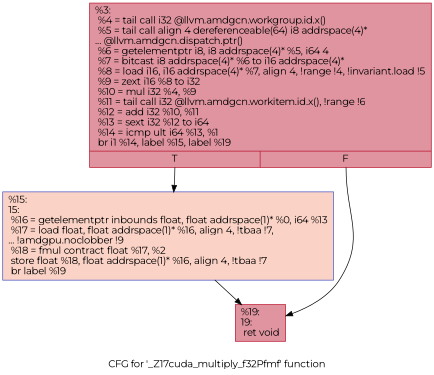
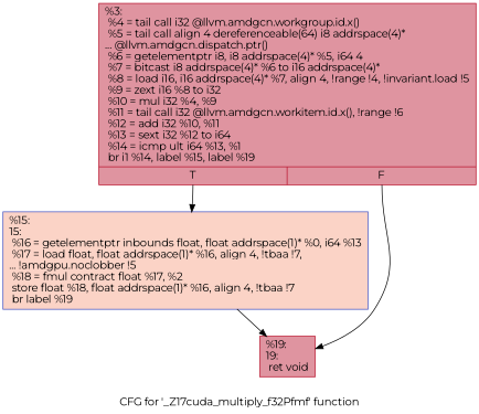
  digraph {
    label="CFG for '_Z17cuda_multiply_f32Pfmf' function"
    fontname=Montserrat
    node [color="#b70d28ff" fillcolor="#b70d2870" shape=record style=filled fontname=Montserrat]
    edge [fontname=Montserrat]
    n1 [label="{%3:\l  %4 = tail call i32 @llvm.amdgcn.workgroup.id.x()\l  %5 = tail call align 4 dereferenceable(64) i8 addrspace(4)*\l... @llvm.amdgcn.dispatch.ptr()\l  %6 = getelementptr i8, i8 addrspace(4)* %5, i64 4\l  %7 = bitcast i8 addrspace(4)* %6 to i16 addrspace(4)*\l  %8 = load i16, i16 addrspace(4)* %7, align 4, !range !4, !invariant.load !5\l  %9 = zext i16 %8 to i32\l  %10 = mul i32 %4, %9\l  %11 = tail call i32 @llvm.amdgcn.workitem.id.x(), !range !6\l  %12 = add i32 %10, %11\l  %13 = sext i32 %12 to i64\l  %14 = icmp ult i64 %13, %1\l  br i1 %14, label %15, label %19\l|{<s0>T|<s1>F}}"]
-   n2 [color="#3d50c3ff" fillcolor="#f59c7d70" label="{%15:\l15:                                               \l  %16 = getelementptr inbounds float, float addrspace(1)* %0, i64 %13\l  %17 = load float, float addrspace(1)* %16, align 4, !tbaa !7,\l... !amdgpu.noclobber !9\l  %18 = fmul contract float %17, %2\l  store float %18, float addrspace(1)* %16, align 4, !tbaa !7\l  br label %19\l}"]
+   n2 [color="#3d50c3ff" fillcolor="#f59c7d70" label="{%15:\l15:                                               \l  %16 = getelementptr inbounds float, float addrspace(1)* %0, i64 %13\l  %17 = load float, float addrspace(1)* %16, align 4, !tbaa !7,\l... !amdgpu.noclobber !5\l  %18 = fmul contract float %17, %2\l  store float %18, float addrspace(1)* %16, align 4, !tbaa !7\l  br label %19\l}"]
    n3 [label="{%19:\l19:                                               \l  ret void\l}"]
    n1 -> n2 [tailport=s0]
    n1 -> n3 [tailport=s1]
    n2 -> n3
  }
